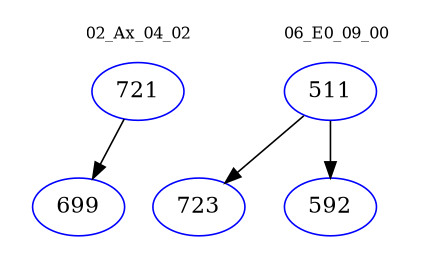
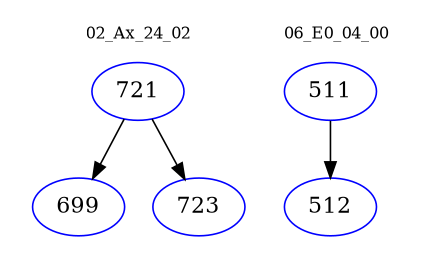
  digraph {
    node [color=blue]
    edge [color=black]
    n1 [label=721]
    n2 [label=699]
    n3 [label=723]
    n4 [label=511]
-   n5 [label=592]
+   n5 [label=512]
    subgraph cluster_1 {
      color=white
      fontsize=10
-     label="02_Ax_04_02"
+     label="02_Ax_24_02"
      n1
      n2
      n3
    }
    subgraph cluster_2 {
      color=white
      fontsize=10
-     label="06_E0_09_00"
+     label="06_E0_04_00"
      n4
      n5
    }
    n1 -> n2
-   n4 -> n3
+   n1 -> n3
    n4 -> n5
  }
